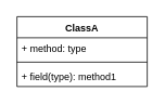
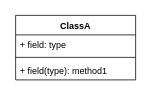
  <mxCell id="0" />
  <mxCell id="1" parent="0" />
  <mxCell id="2" value="ClassA" style="swimlane;fontStyle=1;align=center;verticalAlign=top;childLayout=stackLayout;horizontal=1;startSize=26;horizontalStack=0;resizeParent=1;resizeParentMax=0;resizeLast=0;collapsible=1;marginBottom=0;" vertex="1" parent="1"><mxGeometry x="20" y="20" width="160" height="86" as="geometry"><mxRectangle x="330" y="300" width="70" height="26" as="alternateBounds" /></mxGeometry></mxCell>
- <mxCell id="3" value="+ method: type" style="text;strokeColor=none;fillColor=none;align=left;verticalAlign=top;spacingLeft=4;spacingRight=4;overflow=hidden;rotatable=0;points=[[0,0.5],[1,0.5]];portConstraint=eastwest;" vertex="1" parent="2"><mxGeometry y="26" width="160" height="26" as="geometry" /></mxCell>
+ <mxCell id="3" value="+ field: type" style="text;strokeColor=none;fillColor=none;align=left;verticalAlign=top;spacingLeft=4;spacingRight=4;overflow=hidden;rotatable=0;points=[[0,0.5],[1,0.5]];portConstraint=eastwest;" vertex="1" parent="2"><mxGeometry y="26" width="160" height="26" as="geometry" /></mxCell>
  <mxCell id="4" value="" style="line;strokeWidth=1;fillColor=none;align=left;verticalAlign=middle;spacingTop=-1;spacingLeft=3;spacingRight=3;rotatable=0;labelPosition=right;points=[];portConstraint=eastwest;" vertex="1" parent="2"><mxGeometry y="52" width="160" height="8" as="geometry" /></mxCell>
  <mxCell id="5" value="+ field(type): method1" style="text;strokeColor=none;fillColor=none;align=left;verticalAlign=top;spacingLeft=4;spacingRight=4;overflow=hidden;rotatable=0;points=[[0,0.5],[1,0.5]];portConstraint=eastwest;" vertex="1" parent="2"><mxGeometry y="60" width="160" height="26" as="geometry" /></mxCell>
